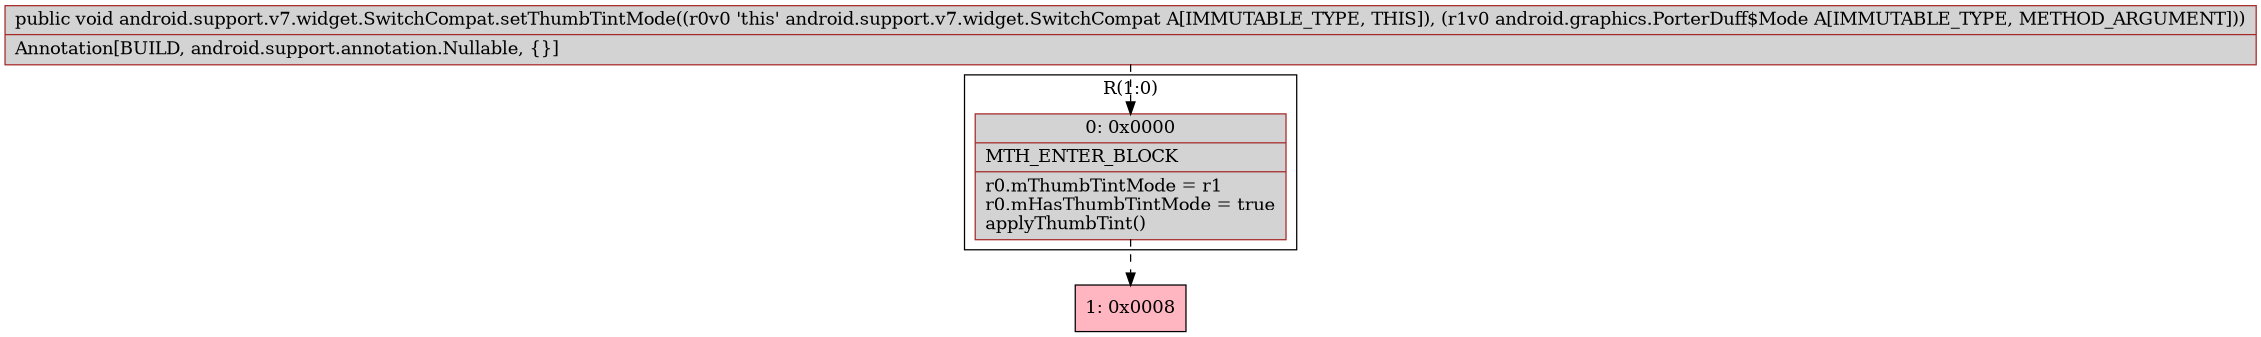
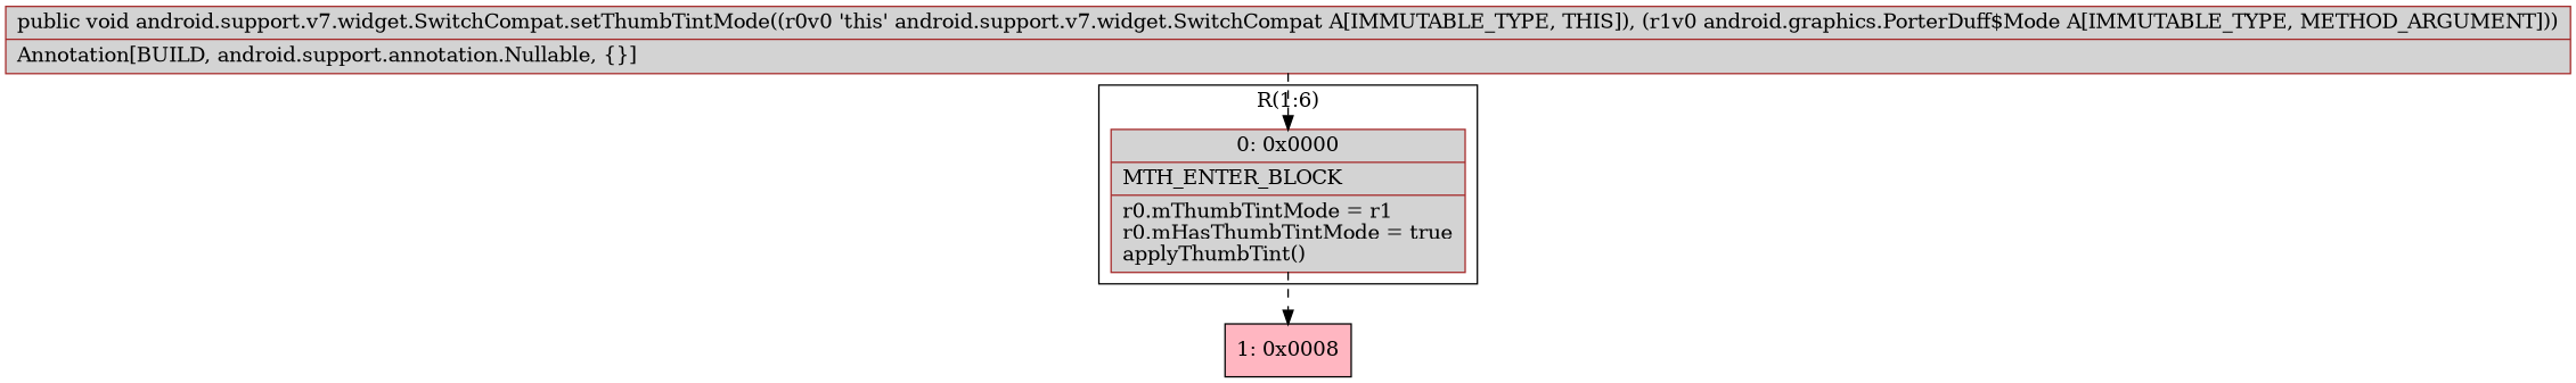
  digraph {
    node [color=brown shape=record style=filled fillcolor=lightgrey]
    edge [style=dashed]
    n1 [label="{0\:\ 0x0000|MTH_ENTER_BLOCK\l|r0.mThumbTintMode = r1\lr0.mHasThumbTintMode = true\lapplyThumbTint()\l}"]
    n2 [color=black label="{1\:\ 0x0008}" fillcolor=lightpink]
    n3 [label="{public void android.support.v7.widget.SwitchCompat.setThumbTintMode((r0v0 'this' android.support.v7.widget.SwitchCompat A[IMMUTABLE_TYPE, THIS]), (r1v0 android.graphics.PorterDuff$Mode A[IMMUTABLE_TYPE, METHOD_ARGUMENT]))  | Annotation[BUILD, android.support.annotation.Nullable, \{\}]\l}"]
    subgraph cluster_1 {
-     label="R(1:0)"
+     label="R(1:6)"
      n1
    }
    n1 -> n2
    n3 -> n1
  }
